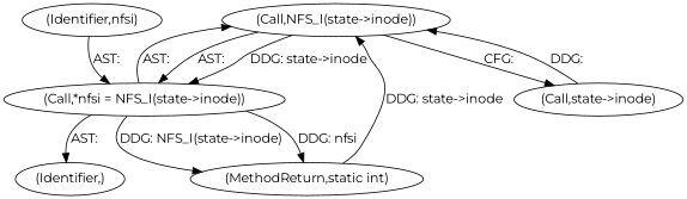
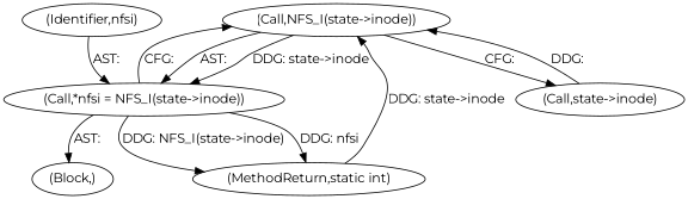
  digraph {
    fontname=Montserrat
    node [fontname=Montserrat]
    edge [fontname=Montserrat]
    n1 [label="(Call,NFS_I(state->inode))"]
    n2 [label="(Call,*nfsi = NFS_I(state->inode))"]
    n3 [label="(Call,state->inode)"]
    n4 [label="(MethodReturn,static int)"]
-   n5 [label="(Identifier,)"]
+   n5 [label="(Block,)"]
    n6 [label="(Identifier,nfsi)"]
    n1 -> n2 [label="AST: "]
    n1 -> n2 [label="DDG: state->inode"]
    n1 -> n3 [label="CFG: "]
-   n2 -> n1 [label="AST: "]
+   n2 -> n1 [label="CFG: "]
    n2 -> n4 [label="DDG: nfsi"]
    n2 -> n4 [label="DDG: NFS_I(state->inode)"]
    n2 -> n5 [label="AST: "]
    n3 -> n1 [label="DDG: "]
    n4 -> n1 [label="DDG: state->inode"]
    n6 -> n2 [label="AST: "]
  }
